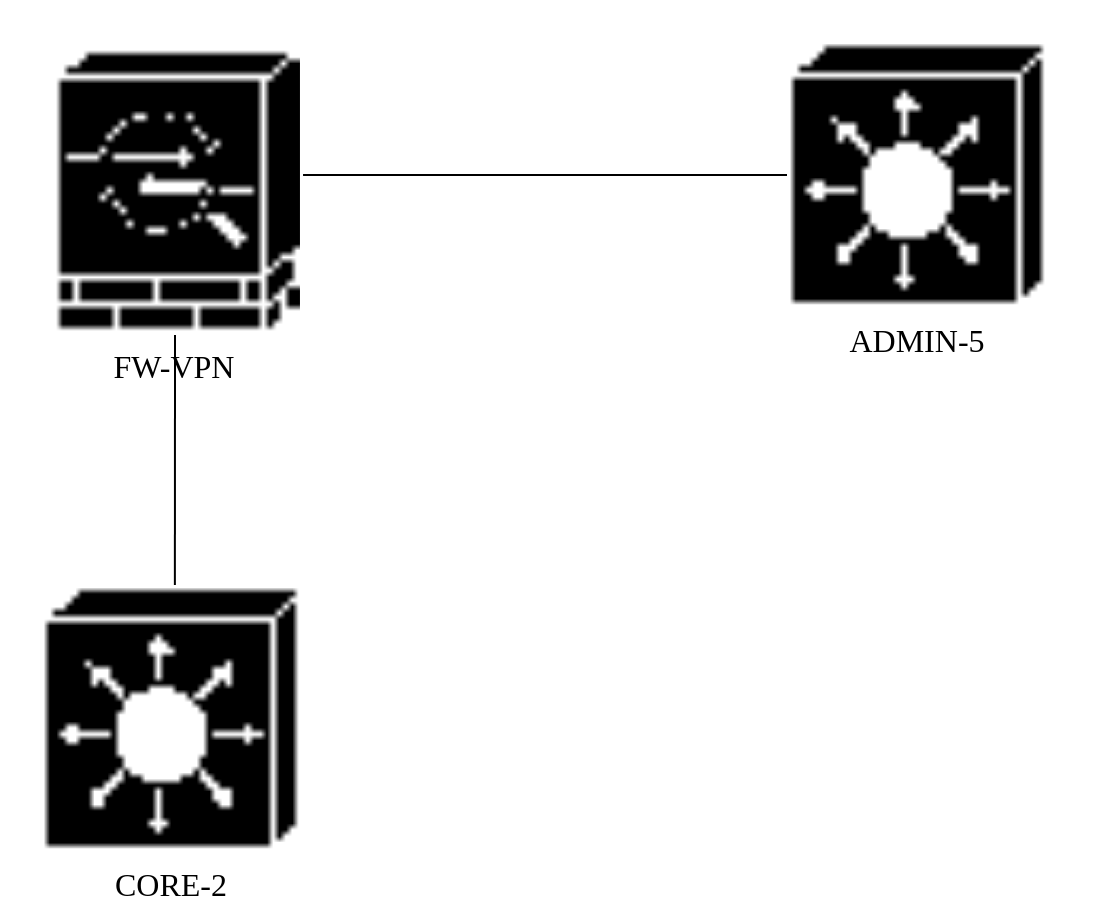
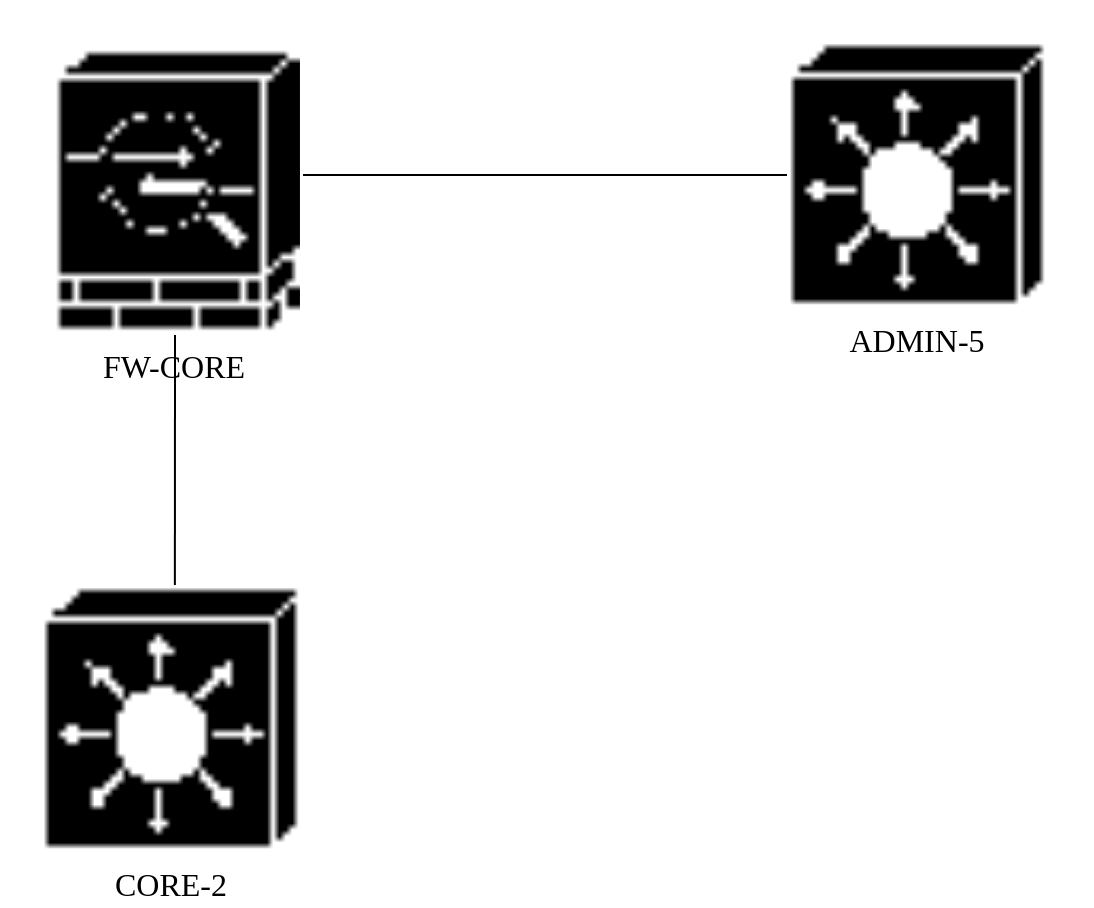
  <mxCell id="0" />
  <mxCell id="1" value="Conector" parent="0" />
  <mxCell id="2" style="vsdxID=1;fillColor=none;gradientColor=none;image;aspect=fixed;image=data:image/png,iVBORw0KGgoAAAANSUhEUgAAACkAAAAqCAIAAAChluUPAAABJElEQVR4nNWY2xKEIAiGYcf3f2X3whkjBeNgrPvfVcYHBB7CWiv8SGW+hYgJ4Frr51dgALix08ANVDKpFHyx0yqOBlkgN2h6OdZappzsLd/Iw27gOD6U8yDew261iYjBIuXZ8XxqLDDzOQAgYn/ZGpze71N7rEXMxiElow1Wpkpk94Ka8ZVIAmvw/PcenFg0dOeZItay4V56rOjqpNe2WnO0pYqttGvFH9Njc+nGtTBY5kHD6Pi8JrXAxfb1yazh9UUL3Hrsjc3TwuYxtSZJmQ9r2o6PWzNlPs67HjbdRLAe0Ps2/OMiYTK3Hk8fMefQ2QobqwTo673G44ecv3pc2l/nenfFvUMk4uh+LUH/dh7T70QlMf9brPgI2M+OgwHAPAlv1Bdoxr1Akcu/PgAAAABJRU5ErkJggg==;strokeColor=none;labelBackgroundColor=none;rounded=0;html=1;whiteSpace=wrap;" parent="1" vertex="1"><mxGeometry x="393" y="20" width="131" height="134" as="geometry" /></mxCell>
  <mxCell id="3" value="&lt;font style=&quot;font-size:16px;font-family:Calibri;color:#000000;direction:ltr;letter-spacing:0px;line-height:120%;opacity:1&quot;&gt;ADMIN-5&lt;br/&gt;&lt;/font&gt;" style="text;vsdxID=1;fillColor=none;gradientColor=none;aspect=fixed;strokeColor=none;labelBackgroundColor=none;rounded=0;html=1;whiteSpace=wrap;verticalAlign=top;align=center;;html=1;" parent="2" vertex="1"><mxGeometry y="134" width="131.24" as="geometry" /></mxCell>
  <mxCell id="4" style="vsdxID=2;fillColor=none;gradientColor=none;image;aspect=fixed;image=data:image/png,iVBORw0KGgoAAAANSUhEUgAAACkAAAAqCAIAAAChluUPAAABJElEQVR4nNWY2xKEIAiGYcf3f2X3whkjBeNgrPvfVcYHBB7CWiv8SGW+hYgJ4Frr51dgALix08ANVDKpFHyx0yqOBlkgN2h6OdZappzsLd/Iw27gOD6U8yDew261iYjBIuXZ8XxqLDDzOQAgYn/ZGpze71N7rEXMxiElow1Wpkpk94Ka8ZVIAmvw/PcenFg0dOeZItay4V56rOjqpNe2WnO0pYqttGvFH9Njc+nGtTBY5kHD6Pi8JrXAxfb1yazh9UUL3Hrsjc3TwuYxtSZJmQ9r2o6PWzNlPs67HjbdRLAe0Ps2/OMiYTK3Hk8fMefQ2QobqwTo673G44ecv3pc2l/nenfFvUMk4uh+LUH/dh7T70QlMf9brPgI2M+OgwHAPAlv1Bdoxr1Akcu/PgAAAABJRU5ErkJggg==;strokeColor=none;labelBackgroundColor=none;rounded=0;html=1;whiteSpace=wrap;" parent="1" vertex="1"><mxGeometry x="20" y="292" width="131" height="134" as="geometry" /></mxCell>
  <mxCell id="5" value="&lt;font style=&quot;font-size:16px;font-family:Calibri;color:#000000;direction:ltr;letter-spacing:0px;line-height:120%;opacity:1&quot;&gt;CORE-2&lt;br/&gt;&lt;/font&gt;" style="text;vsdxID=2;fillColor=none;gradientColor=none;aspect=fixed;strokeColor=none;labelBackgroundColor=none;rounded=0;html=1;whiteSpace=wrap;verticalAlign=top;align=center;;html=1;" parent="4" vertex="1"><mxGeometry y="134" width="131.24" as="geometry" /></mxCell>
  <mxCell id="6" style="vsdxID=3;fillColor=none;gradientColor=none;image;aspect=fixed;image=data:image/png,iVBORw0KGgoAAAANSUhEUgAAACYAAAAsCAIAAACGxF2fAAABJElEQVR4nO2X0RKEIAhFLzv9/y+zD0xmlAiptA/LU+OUB+VyNWJm5MYnmQdguw4R0SKY7KhGLuXJ5AdyHazmAaAc+ZzWw8xLqdfJX1DsH/kyUqmsPD+RXlexg3oOK7Zu4Vk5WUgPDwBRzE8spN8C5U0nuIn0fK8E5UzxsHXFcCZeSIFTYcRjozshMWQFz867GHLKmXNzEbF5Lap/xRbSL0JpzWuD3n/eks+sczsgn1B3T3MfuM0sJN2+Yp22zntMQKK9bzKu3KdLdSHr6eqlqA1wUmNWQHt4kpuDdKYFUwFLrlsGj5kDhjcYZauTLpVih7L6DKTy6q2MrkPq0tZ99uyUt19T96Ns+eTVEue15v1FHyKy7X+8unVRJX74Z28wXqhlHV8skvjmeUpfawAAAABJRU5ErkJggg==;strokeColor=none;labelBackgroundColor=none;rounded=0;html=1;whiteSpace=wrap;" parent="1" vertex="1"><mxGeometry x="23" y="20" width="127" height="147" as="geometry" /></mxCell>
- <mxCell id="7" value="&lt;font style=&quot;font-size:16px;font-family:Calibri;color:#000000;direction:ltr;letter-spacing:0px;line-height:120%;opacity:1&quot;&gt;FW-VPN&lt;br/&gt;&lt;/font&gt;" style="text;vsdxID=3;fillColor=none;gradientColor=none;aspect=fixed;strokeColor=none;labelBackgroundColor=none;rounded=0;html=1;whiteSpace=wrap;verticalAlign=top;align=center;;html=1;" parent="6" vertex="1"><mxGeometry y="147" width="127.52" as="geometry" /></mxCell>
+ <mxCell id="7" value="&lt;font style=&quot;font-size:16px;font-family:Calibri;color:#000000;direction:ltr;letter-spacing:0px;line-height:120%;opacity:1&quot;&gt;FW-CORE&lt;br/&gt;&lt;/font&gt;" style="text;vsdxID=3;fillColor=none;gradientColor=none;aspect=fixed;strokeColor=none;labelBackgroundColor=none;rounded=0;html=1;whiteSpace=wrap;verticalAlign=top;align=center;;html=1;" parent="6" vertex="1"><mxGeometry y="147" width="127.52" as="geometry" /></mxCell>
  <mxCell id="8" style="vsdxID=5;edgeStyle=none;startArrow=none;endArrow=none;startSize=9;endSize=9;spacingTop=0;spacingBottom=0;spacingLeft=0;spacingRight=0;verticalAlign=middle;html=1;labelBackgroundColor=#ffffff;rounded=0;exitX=0.504;exitY=1;exitDx=0;exitDy=0;exitPerimeter=0;entryX=0.511;entryY=0;entryDx=0;entryDy=0;entryPerimeter=0;" parent="1" source="6" target="4" edge="1"><mxGeometry relative="1" as="geometry"><mxPoint x="10" as="offset" /><Array as="points" /></mxGeometry></mxCell>
  <mxCell id="9" style="vsdxID=4;edgeStyle=none;startArrow=none;endArrow=none;startSize=9;endSize=9;spacingTop=0;spacingBottom=0;spacingLeft=0;spacingRight=0;verticalAlign=middle;html=1;labelBackgroundColor=#ffffff;rounded=0;exitX=1.008;exitY=0.456;exitDx=0;exitDy=0;exitPerimeter=0;entryX=0;entryY=0.5;entryDx=0;entryDy=0;entryPerimeter=0;" parent="1" source="6" target="2" edge="1"><mxGeometry relative="1" as="geometry"><mxPoint as="offset" /><Array as="points" /></mxGeometry></mxCell>
